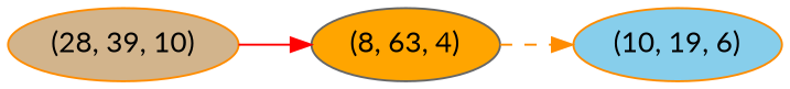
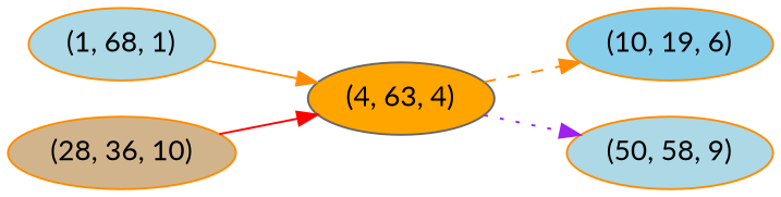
  digraph {
    fontname=Lato
    rankdir=LR
    node [color=darkorange fillcolor=lightblue fontname=Lato style=filled]
    edge [color=darkorange fontname=Lato style=solid]
-   "(4, 63, 4)" [color=gray40 fillcolor=orange label="(8, 63, 4)"]
+   "(4, 63, 4)" [color=gray40 fillcolor=orange]
+   "(1, 68, 1)"
    n3 [fillcolor=skyblue label="(10, 19, 6)"]
-   "(28, 36, 10)" [fillcolor=tan label="(28, 39, 10)"]
+   "(50, 58, 9)"
+   "(28, 36, 10)" [fillcolor=tan]
    "(4, 63, 4)" -> n3 [style=dashed]
+   "(4, 63, 4)" -> "(50, 58, 9)" [color=purple style=dotted]
+   "(1, 68, 1)" -> "(4, 63, 4)"
    "(28, 36, 10)" -> "(4, 63, 4)" [color=red]
  }
